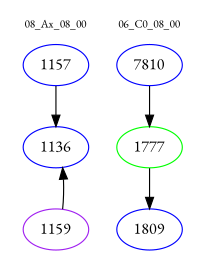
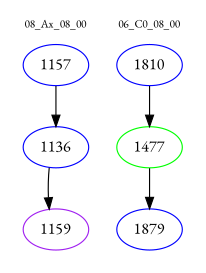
  digraph {
    fontname="EB Garamond"
    node [color=blue fontname="EB Garamond"]
    edge [color=black fontname="EB Garamond"]
    n1 [label=1157]
    n2 [label=1136]
    n3 [color=purple label=1159]
-   n4 [label=7810]
-   n5 [color=green label=1777]
-   n6 [label=1809]
+   n4 [label=1810]
+   n5 [color=green label=1477]
+   n6 [label=1879]
    subgraph cluster_1 {
      color=white
      fontsize=10
      label="08_Ax_08_00"
      n1
      n2
      n3
    }
    subgraph cluster_2 {
      color=white
      fontsize=10
      label="06_C0_08_00"
      n4
      n5
      n6
    }
    n1 -> n2
-   n3 -> n2
+   n2 -> n3
    n4 -> n5
    n5 -> n6
  }
